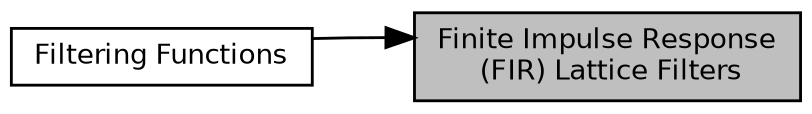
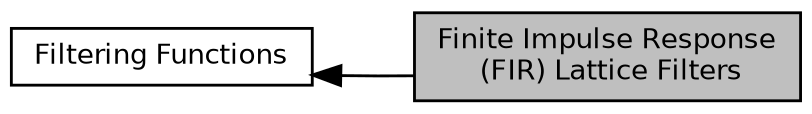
  digraph {
    rankdir=LR
    node [color=black fontname=Helvetica fontsize=10 shape=record style=filled]
    n1 [fillcolor=white height=0.2 label="Filtering Functions" width=0.4]
    n2 [fillcolor=grey75 fontcolor=black height=0.2 label="Finite Impulse Response\l (FIR) Lattice Filters" width=0.4]
-   n2 -> n1 [dir=back fontname=Helvetica fontsize=10 labelfontname=Helvetica labelfontsize=10 shape=plaintext style=solid]
+   n1 -> n2 [dir=back fontname=Helvetica fontsize=10 labelfontname=Helvetica labelfontsize=10 shape=plaintext style=solid]
  }
